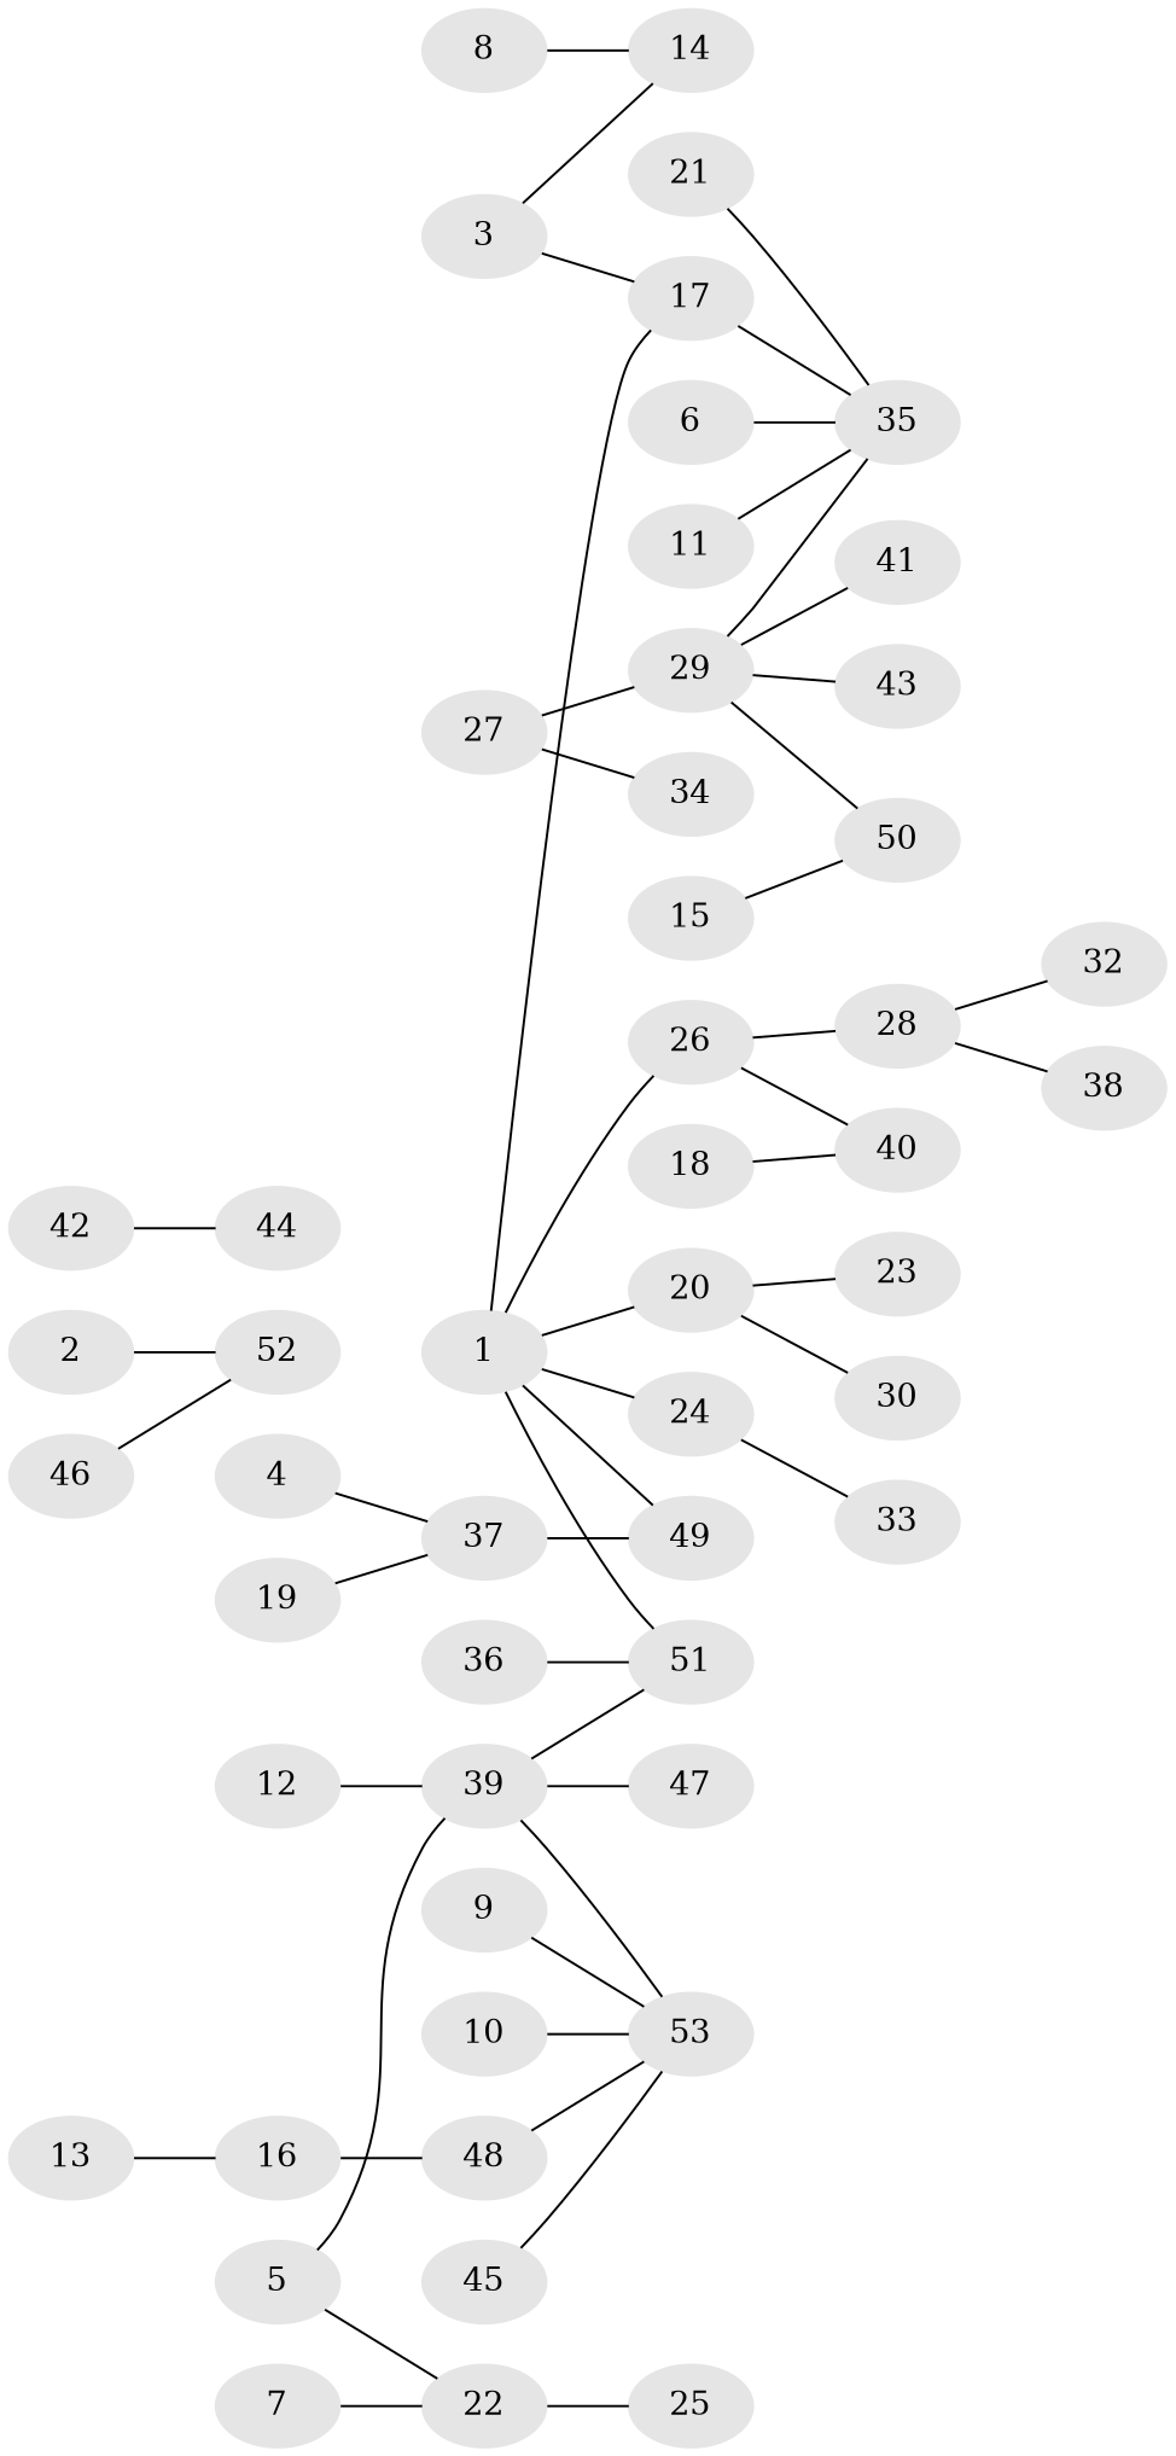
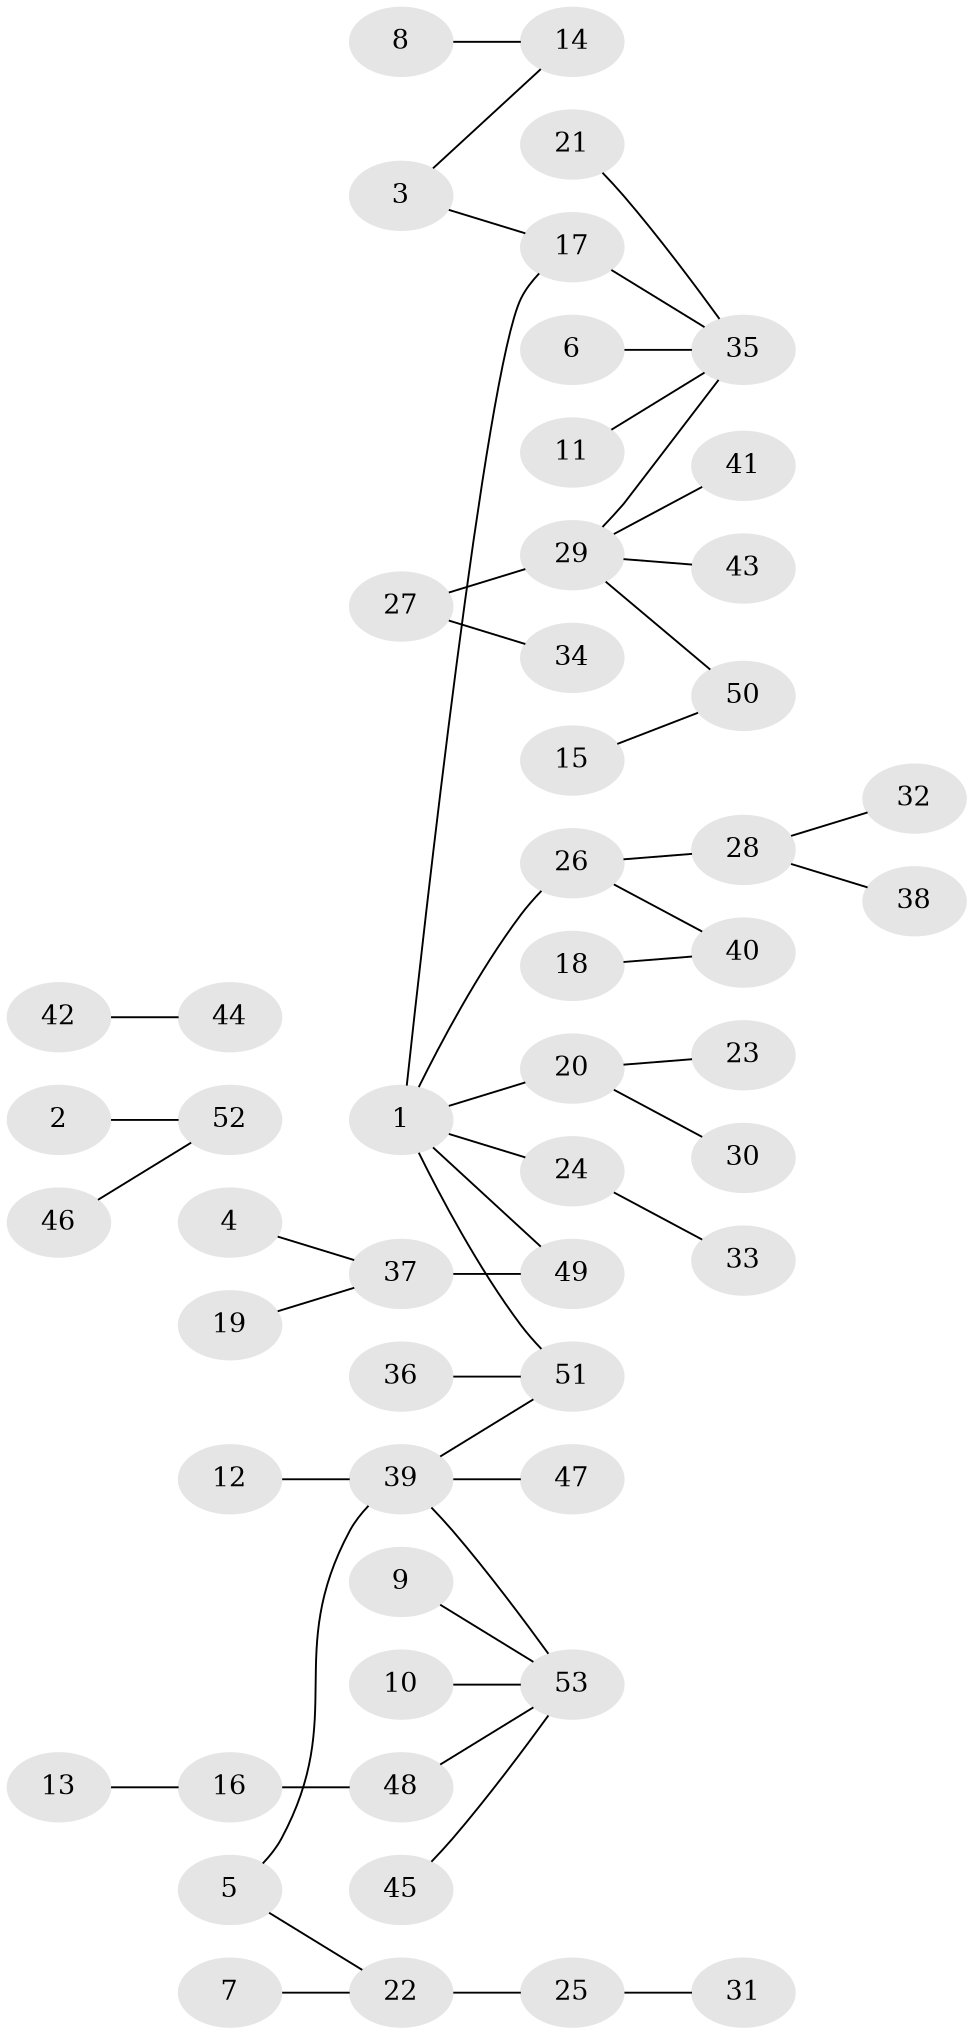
  graph {
    rankdir=LR
    node [color=gray90 style=filled]
    edge [weight=1.0]
    1
    17
    20
    24
    26
    49
    51
    2
    52
    35
    23
    30
    33
    40
    28
    3
    14
    4
    37
    5
    22
    39
    25
    53
    47
    6
    7
    8
    9
    10
    11
    12
    13
    16
    48
    42
    44
    15
    50
    18
    19
    21
+   31
    32
    38
    27
    29
    34
    41
    43
    36
    45
    46
    1 -- 17
    1 -- 20
    1 -- 24
    1 -- 26
    1 -- 49
    1 -- 51
    17 -- 35
    20 -- 23
    20 -- 30
    24 -- 33
    26 -- 40
    26 -- 28
    2 -- 52
    28 -- 32
    28 -- 38
    3 -- 17
    3 -- 14
    4 -- 37
    37 -- 49
    5 -- 22
    5 -- 39
    22 -- 25
    39 -- 51
    39 -- 53
    39 -- 47
+   25 -- 31
    6 -- 35
    7 -- 22
    8 -- 14
    9 -- 53
    10 -- 53
    11 -- 35
    12 -- 39
    13 -- 16
    16 -- 48
    48 -- 53
    42 -- 44
    15 -- 50
    18 -- 40
    19 -- 37
    21 -- 35
    27 -- 29
    27 -- 34
    29 -- 35
    29 -- 50
    29 -- 41
    29 -- 43
    36 -- 51
    45 -- 53
    46 -- 52
  }
